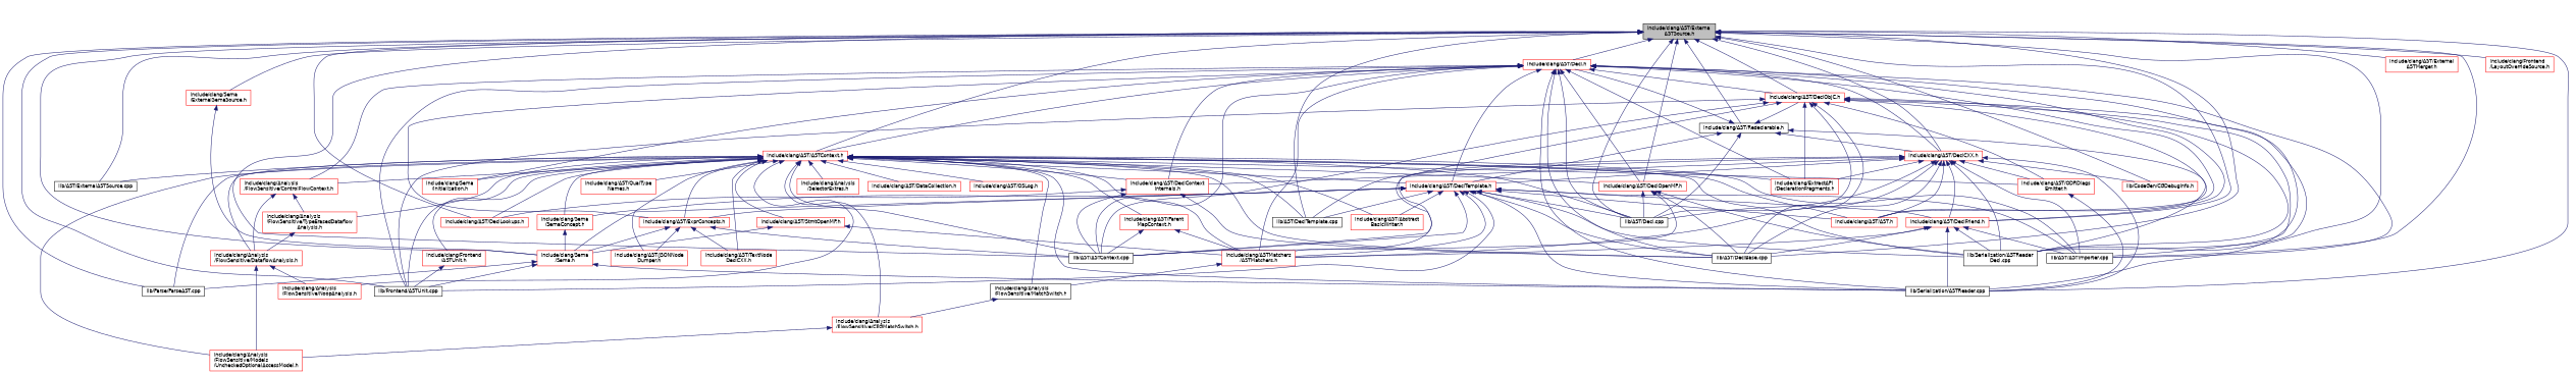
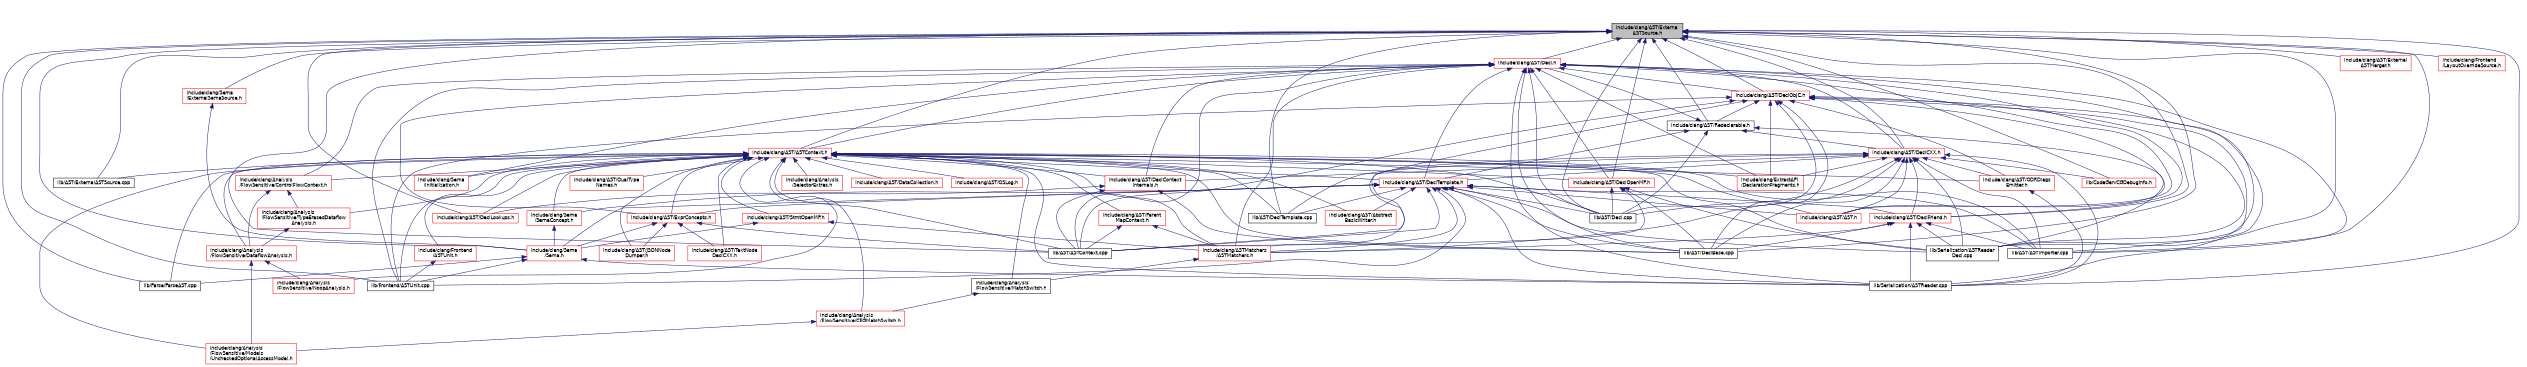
  digraph {
    node [color=red fontname=Helvetica fontsize=10 shape=record]
    edge [color=midnightblue dir=back fontname=Helvetica fontsize=10 labelfontname=Helvetica labelfontsize=10 style=solid]
    n1 [color=black fillcolor=grey75 fontcolor=black height=0.2 label="include/clang/AST/External\lASTSource.h" style=filled width=0.4]
    n2 [height=0.2 label="include/clang/AST/ASTContext.h" width=0.4]
    n3 [height=0.2 label="include/clang/AST/DeclLookups.h" width=0.4]
    n4 [color=black height=0.2 label="lib/AST/ASTContext.cpp" width=0.4]
    n5 [color=black height=0.2 label="lib/AST/DeclBase.cpp" width=0.4]
    n6 [height=0.2 label="include/clang/AST/DeclOpenMP.h" width=0.4]
    n7 [color=black height=0.2 label="lib/AST/Decl.cpp" width=0.4]
    n8 [color=black height=0.2 label="lib/Serialization/ASTReader\lDecl.cpp" width=0.4]
    n9 [height=0.2 label="include/clang/AST/DeclFriend.h" width=0.4]
    n10 [color=black height=0.2 label="lib/AST/ASTImporter.cpp" width=0.4]
    n11 [color=black height=0.2 label="lib/Serialization/ASTReader.cpp" width=0.4]
    n12 [height=0.2 label="include/clang/Sema\l/Sema.h" width=0.4]
    n13 [color=black height=0.2 label="lib/Frontend/ASTUnit.cpp" width=0.4]
    n14 [color=black height=0.2 label="lib/Parse/ParseAST.cpp" width=0.4]
    n15 [color=black height=0.2 label="lib/AST/DeclTemplate.cpp" width=0.4]
    n16 [color=black height=0.2 label="lib/AST/ExternalASTSource.cpp" width=0.4]
    n17 [height=0.2 label="include/clang/AST/Decl.h" width=0.4]
    n18 [height=0.2 label="include/clang/AST/DeclCXX.h" width=0.4]
    n19 [height=0.2 label="lib/CodeGen/CGDebugInfo.h" width=0.4]
    n20 [height=0.2 label="include/clang/AST/DeclObjC.h" width=0.4]
    n21 [height=0.2 label="include/clang/AST/External\lASTMerger.h" width=0.4]
    n22 [color=black height=0.2 label="include/clang/AST/Redeclarable.h" width=0.4]
    n23 [height=0.2 label="include/clang/Frontend\l/LayoutOverrideSource.h" width=0.4]
    n24 [height=0.2 label="include/clang/Sema\l/ExternalSemaSource.h" width=0.4]
    n25 [height=0.2 label="include/clang/Analysis\l/FlowSensitive/CFGMatchSwitch.h" width=0.4]
    n26 [height=0.2 label="include/clang/Analysis\l/FlowSensitive/Models\l/UncheckedOptionalAccessModel.h" width=0.4]
    n27 [height=0.2 label="include/clang/Analysis\l/FlowSensitive/ControlFlowContext.h" width=0.4]
    n28 [height=0.2 label="include/clang/Analysis\l/FlowSensitive/DataflowAnalysis.h" width=0.4]
    n29 [height=0.2 label="include/clang/Analysis\l/FlowSensitive/NoopAnalysis.h" width=0.4]
    n30 [height=0.2 label="include/clang/Analysis\l/FlowSensitive/TypeErasedDataflow\lAnalysis.h" width=0.4]
    n31 [color=black height=0.2 label="include/clang/Analysis\l/FlowSensitive/MatchSwitch.h" width=0.4]
    n32 [height=0.2 label="include/clang/Analysis\l/SelectorExtras.h" width=0.4]
    n33 [height=0.2 label="include/clang/AST/Abstract\lBasicWriter.h" width=0.4]
    n34 [height=0.2 label="include/clang/AST/AST.h" width=0.4]
    n35 [height=0.2 label="include/clang/AST/DataCollection.h" width=0.4]
    n36 [height=0.2 label="include/clang/AST/DeclContext\lInternals.h" width=0.4]
    n37 [height=0.2 label="include/clang/AST/DeclTemplate.h" width=0.4]
    n38 [height=0.2 label="include/clang/ASTMatchers\l/ASTMatchers.h" width=0.4]
    n39 [height=0.2 label="include/clang/AST/ExprConcepts.h" width=0.4]
    n40 [height=0.2 label="include/clang/AST/JSONNode\lDumper.h" width=0.4]
    n41 [height=0.2 label="include/clang/AST/TextNode\lDeclCXX.h" width=0.4]
    n42 [height=0.2 label="include/clang/Sema\l/SemaConcept.h" width=0.4]
    n43 [height=0.2 label="include/clang/AST/ODRDiags\lEmitter.h" width=0.4]
    n44 [height=0.2 label="include/clang/AST/OSLog.h" width=0.4]
    n45 [height=0.2 label="include/clang/AST/Parent\lMapContext.h" width=0.4]
    n46 [height=0.2 label="include/clang/AST/QualType\lNames.h" width=0.4]
    n47 [height=0.2 label="include/clang/AST/StmtOpenMP.h" width=0.4]
    n48 [height=0.2 label="include/clang/ExtractAPI\l/DeclarationFragments.h" width=0.4]
    n49 [height=0.2 label="include/clang/Frontend\l/ASTUnit.h" width=0.4]
    n50 [height=0.2 label="include/clang/Sema\l/Initialization.h" width=0.4]
    n1 -> n2
    n1 -> n3
    n1 -> n4
    n1 -> n5
    n1 -> n6
    n1 -> n7
    n1 -> n8
    n1 -> n9
    n1 -> n10
    n1 -> n11
    n1 -> n12
    n1 -> n13
    n1 -> n14
    n1 -> n15
    n1 -> n16
    n1 -> n17
    n1 -> n18
    n1 -> n19
    n1 -> n20
    n1 -> n21
    n1 -> n22
    n1 -> n23
    n1 -> n24
    n2 -> n3
    n2 -> n4
    n2 -> n5
    n2 -> n6
    n2 -> n7
    n2 -> n8
    n2 -> n10
    n2 -> n11
    n2 -> n13
    n2 -> n14
    n2 -> n15
    n2 -> n16
    n2 -> n25
    n2 -> n26
    n2 -> n27
    n2 -> n28
    n2 -> n29
    n2 -> n30
    n2 -> n31
    n2 -> n32
    n2 -> n33
    n2 -> n34
    n2 -> n35
    n2 -> n36
    n2 -> n37
    n2 -> n38
    n2 -> n39
    n2 -> n40
    n2 -> n41
    n2 -> n42
    n2 -> n43
    n2 -> n44
    n2 -> n45
    n2 -> n46
    n2 -> n47
    n2 -> n48
    n2 -> n49
    n2 -> n50
    n6 -> n4
    n6 -> n5
    n6 -> n7
    n6 -> n8
    n9 -> n5
    n9 -> n8
    n9 -> n10
    n9 -> n11
    n9 -> n38
    n12 -> n11
    n12 -> n13
    n12 -> n14
    n17 -> n2
    n17 -> n4
    n17 -> n5
    n17 -> n6
    n17 -> n7
    n17 -> n8
    n17 -> n9
    n17 -> n10
    n17 -> n11
    n17 -> n13
    n17 -> n18
    n17 -> n20
    n17 -> n27
    n17 -> n34
    n17 -> n36
    n17 -> n37
    n17 -> n38
    n17 -> n39
    n17 -> n48
    n17 -> n50
    n18 -> n4
    n18 -> n5
    n18 -> n7
    n18 -> n8
    n18 -> n9
    n18 -> n10
    n18 -> n11
    n18 -> n15
    n18 -> n19
    n18 -> n34
    n18 -> n36
    n18 -> n37
    n18 -> n38
    n18 -> n43
    n18 -> n48
    n20 -> n4
    n20 -> n5
    n20 -> n7
    n20 -> n8
    n20 -> n10
    n20 -> n11
    n20 -> n13
    n20 -> n34
    n20 -> n38
    n20 -> n43
    n20 -> n48
    n22 -> n7
    n22 -> n8
    n22 -> n17
    n22 -> n18
-   n22 -> n20
+   n20 -> n22
    n22 -> n37
    n24 -> n12
    n25 -> n26
    n27 -> n28
    n27 -> n30
    n28 -> n26
    n28 -> n29
    n30 -> n28
    n31 -> n25
    n36 -> n3
    n36 -> n4
    n36 -> n5
    n37 -> n4
    n37 -> n5
    n37 -> n7
    n37 -> n8
    n37 -> n9
    n37 -> n10
    n37 -> n11
    n37 -> n12
    n37 -> n13
    n37 -> n15
    n37 -> n33
    n37 -> n34
    n37 -> n38
    n37 -> n39
    n37 -> n42
    n38 -> n31
    n39 -> n4
    n39 -> n12
    n39 -> n40
    n39 -> n41
    n42 -> n12
    n43 -> n11
    n45 -> n4
    n45 -> n38
    n47 -> n12
    n47 -> n38
    n49 -> n13
  }
